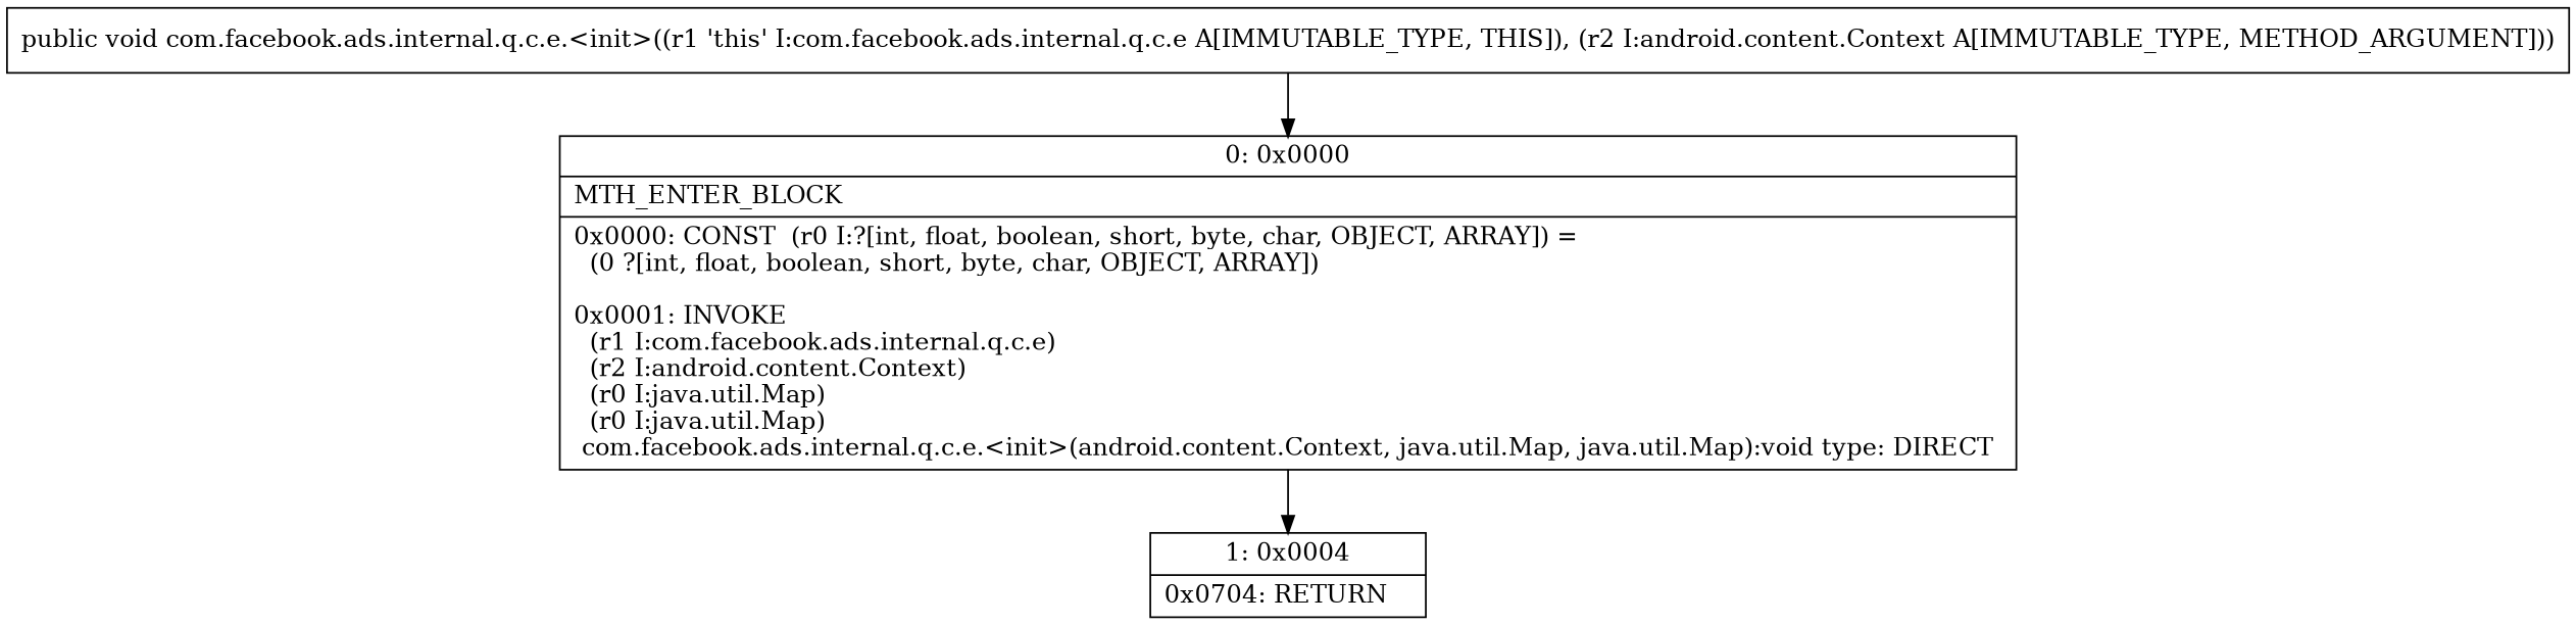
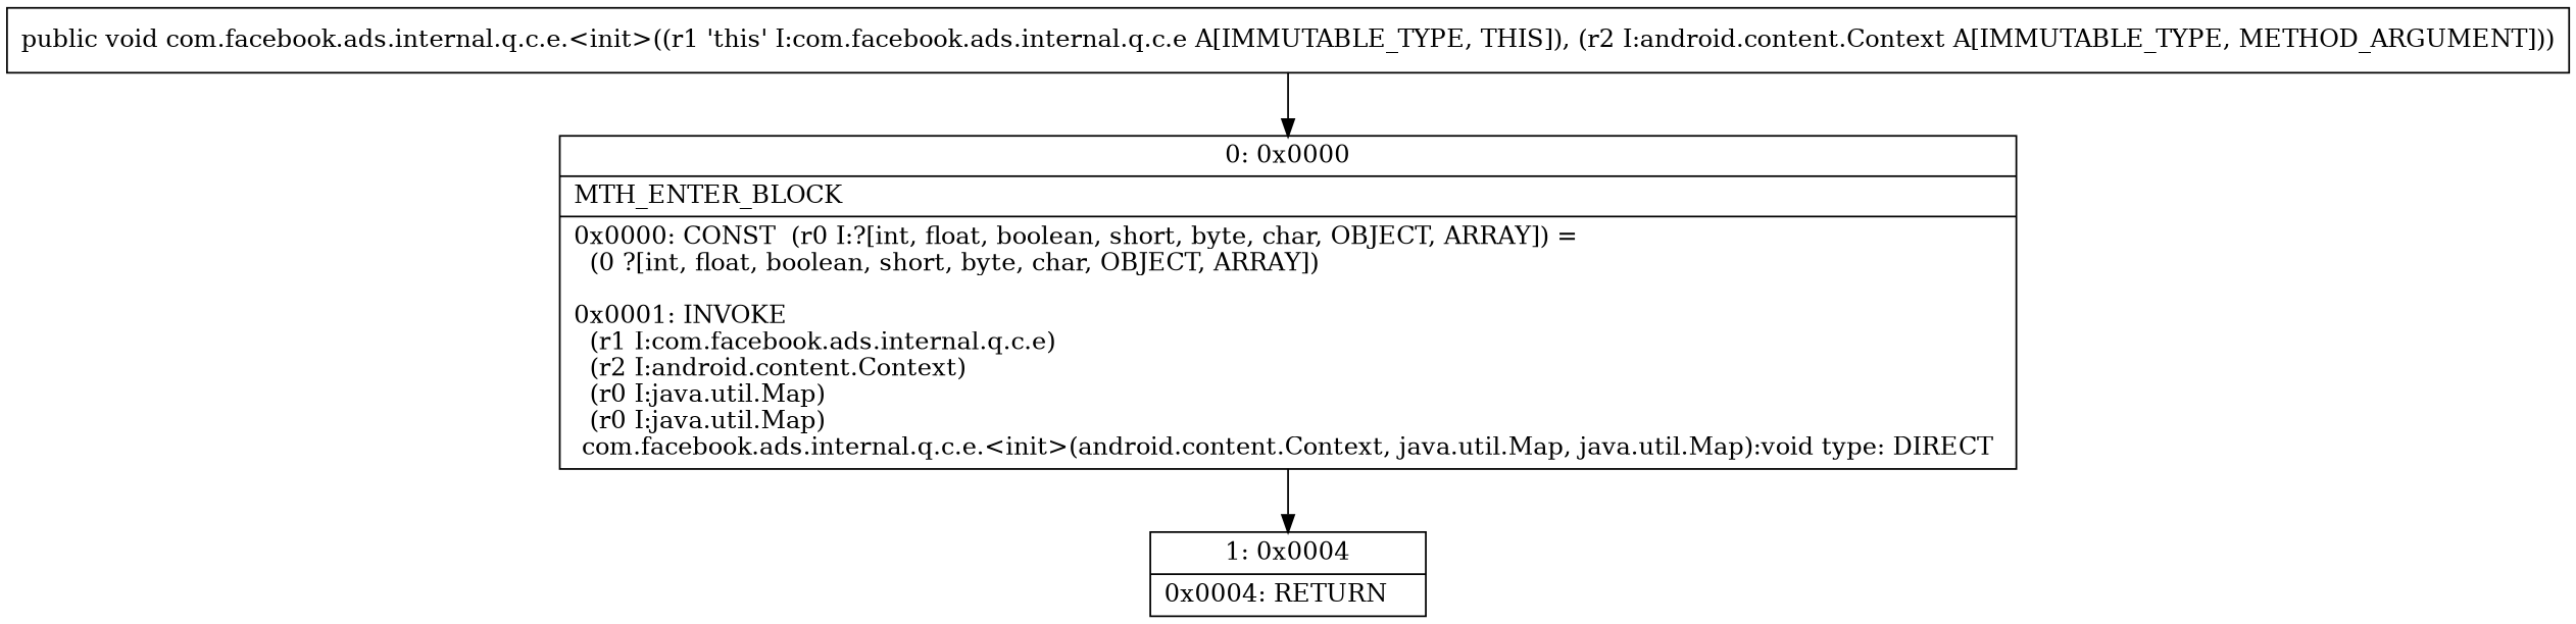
  digraph {
    node [shape=record]
    n1 [label="{0\:\ 0x0000|MTH_ENTER_BLOCK\l|0x0000: CONST  (r0 I:?[int, float, boolean, short, byte, char, OBJECT, ARRAY]) = \l  (0 ?[int, float, boolean, short, byte, char, OBJECT, ARRAY])\l \l0x0001: INVOKE  \l  (r1 I:com.facebook.ads.internal.q.c.e)\l  (r2 I:android.content.Context)\l  (r0 I:java.util.Map)\l  (r0 I:java.util.Map)\l com.facebook.ads.internal.q.c.e.\<init\>(android.content.Context, java.util.Map, java.util.Map):void type: DIRECT \l}"]
-   n2 [label="{1\:\ 0x0004|0x0704: RETURN   \l}"]
+   n2 [label="{1\:\ 0x0004|0x0004: RETURN   \l}"]
    n3 [label="{public void com.facebook.ads.internal.q.c.e.\<init\>((r1 'this' I:com.facebook.ads.internal.q.c.e A[IMMUTABLE_TYPE, THIS]), (r2 I:android.content.Context A[IMMUTABLE_TYPE, METHOD_ARGUMENT])) }"]
    n1 -> n2
    n3 -> n1
  }
